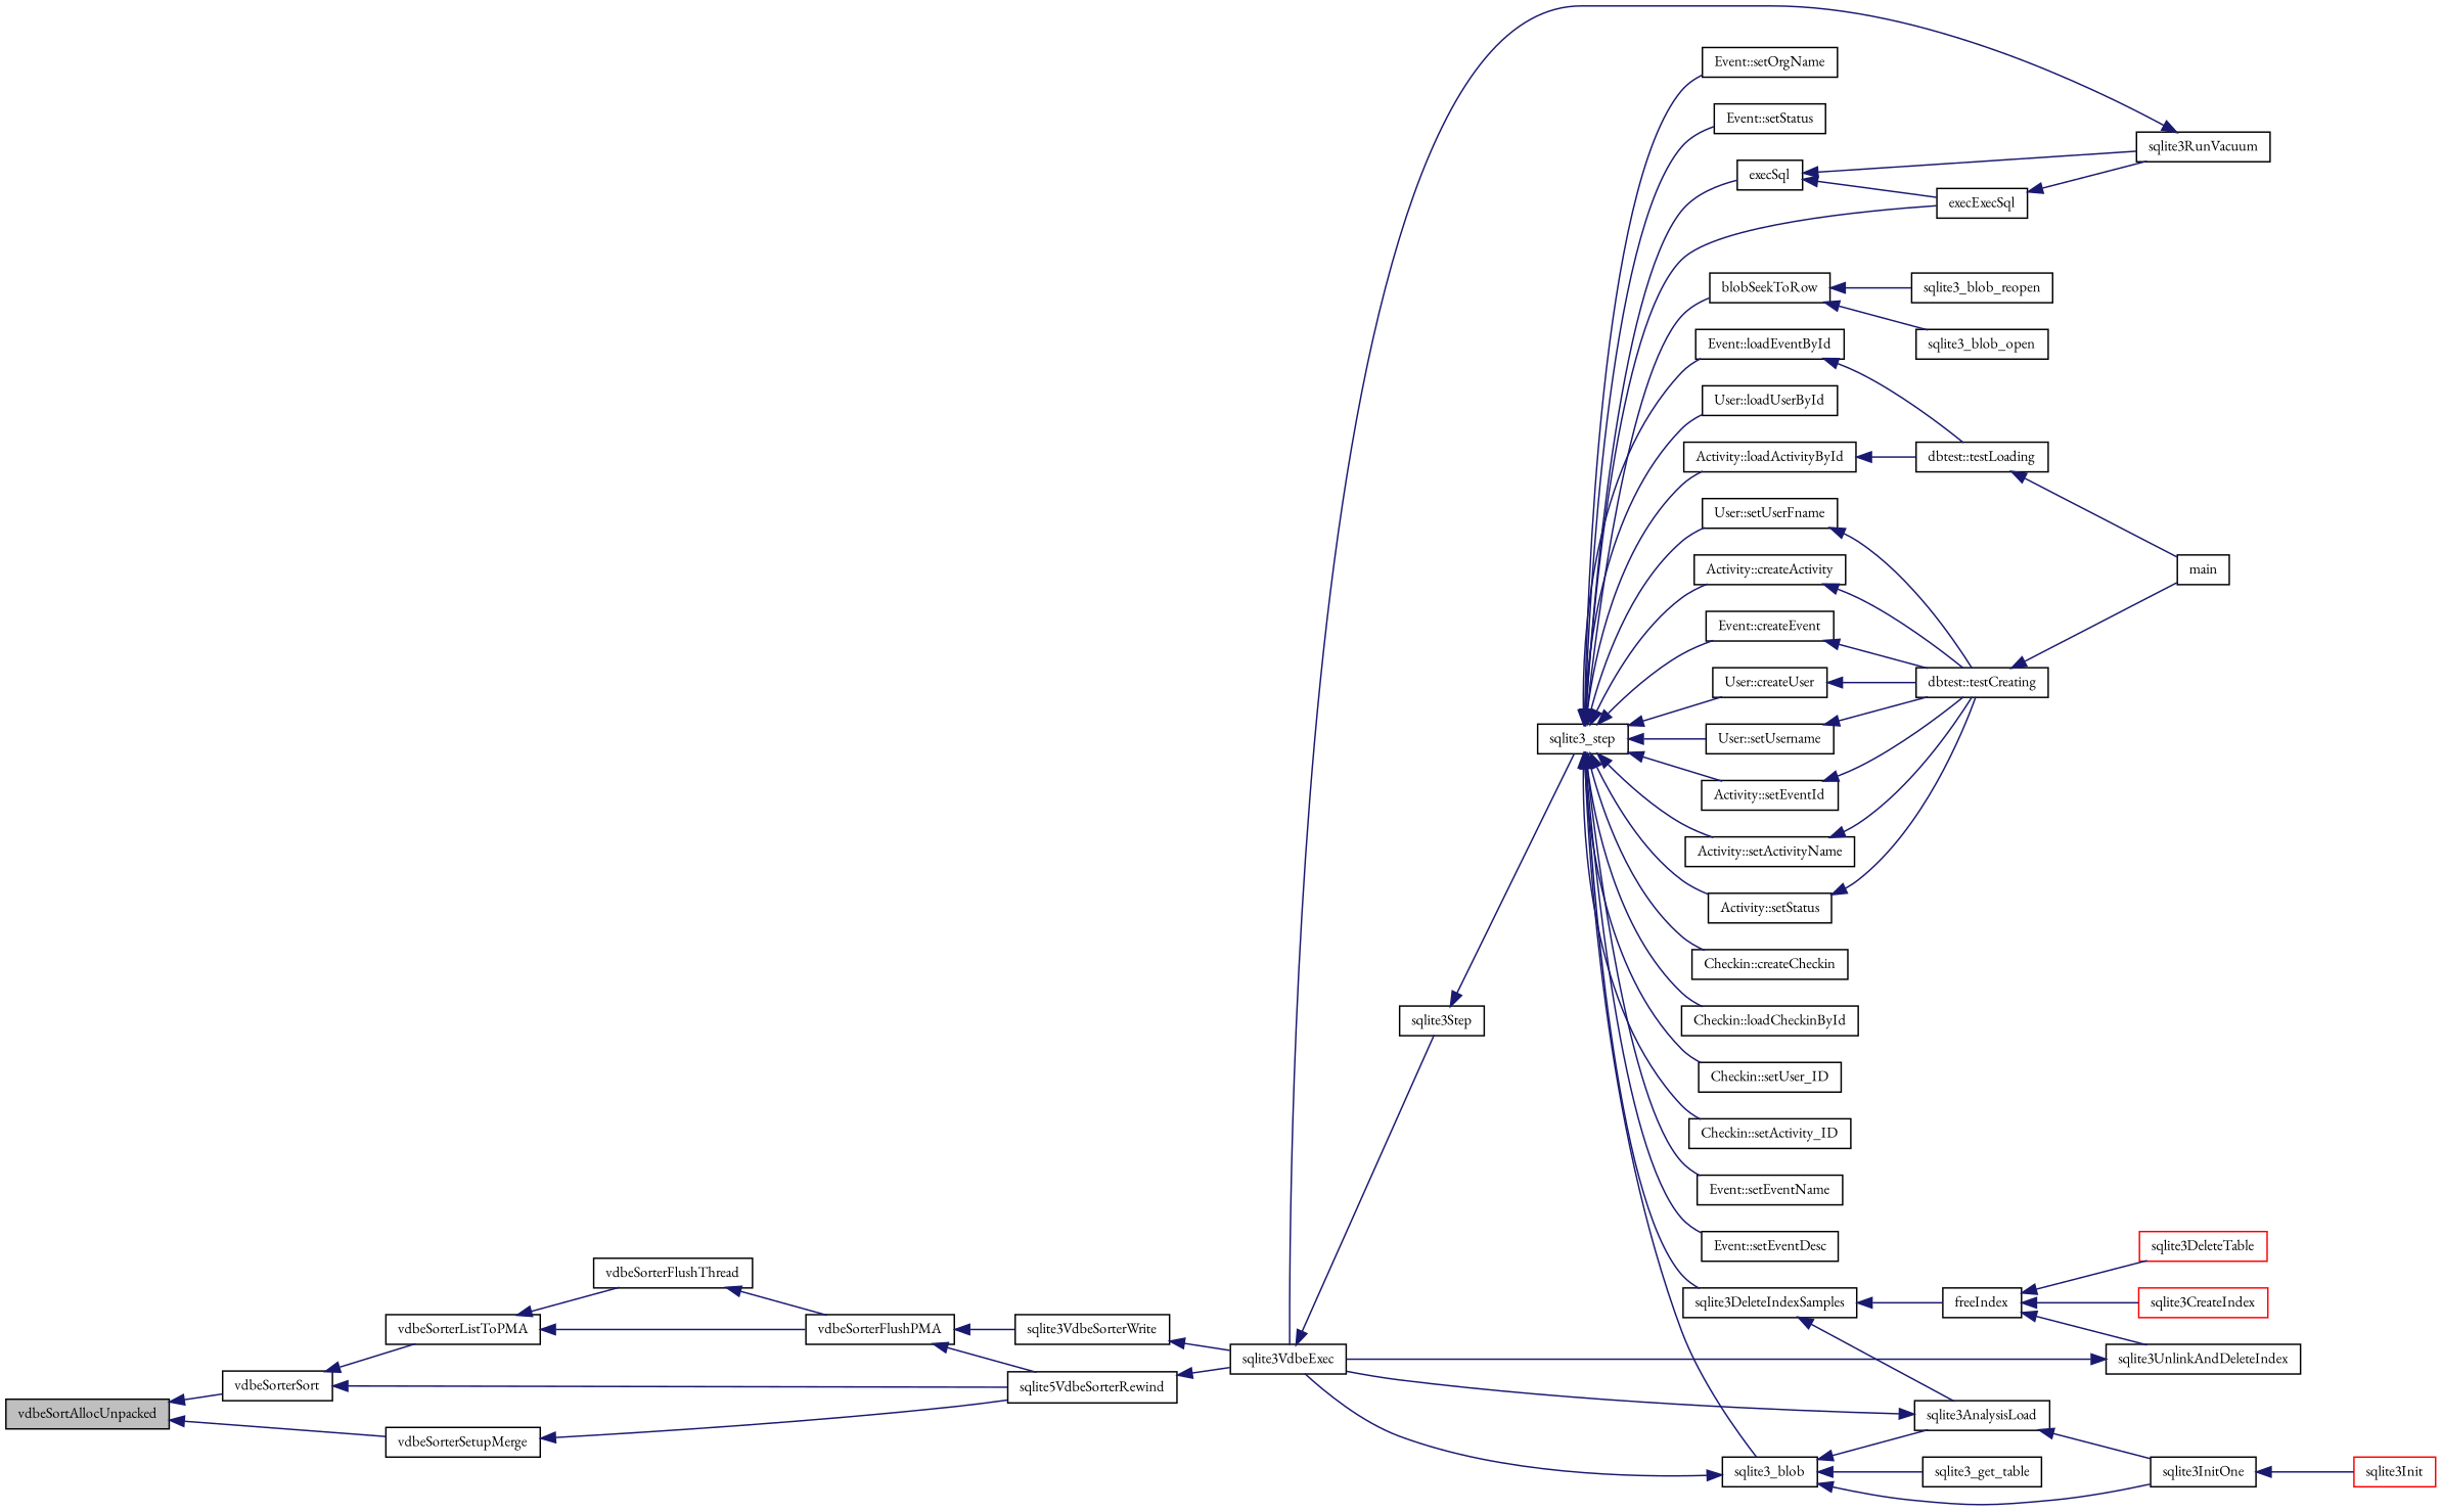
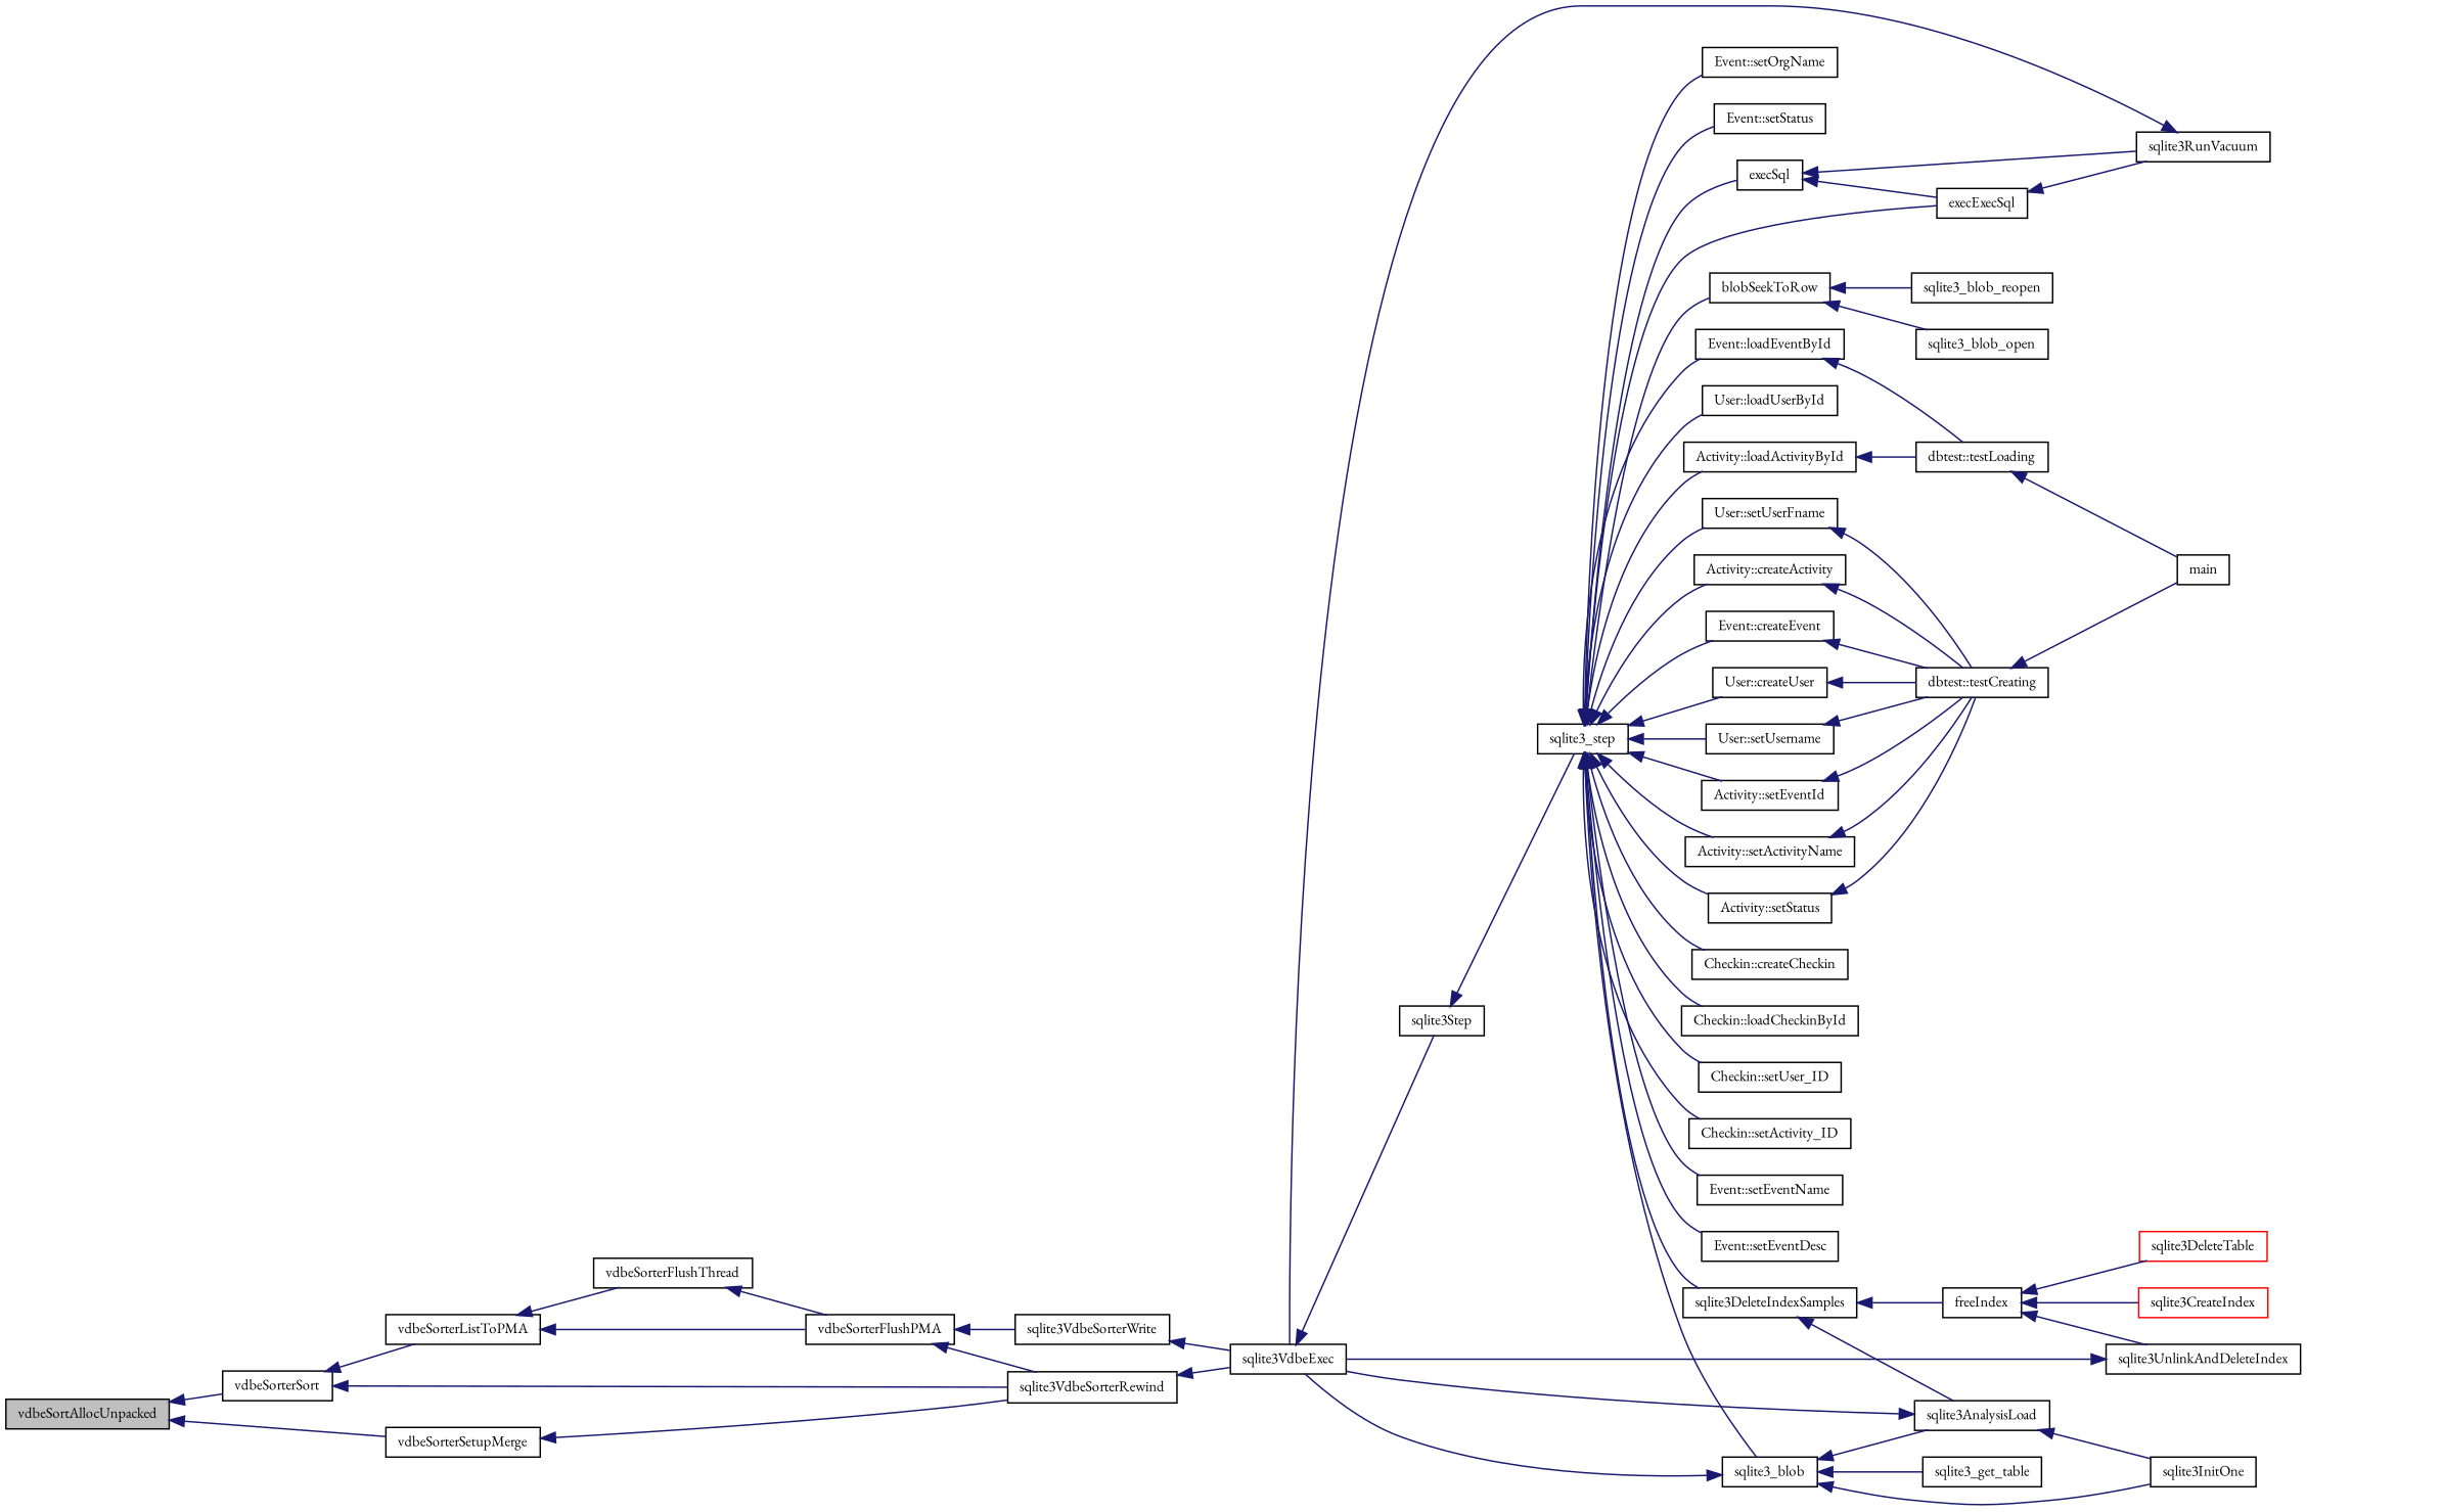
  digraph {
    fontname="EB Garamond"
    rankdir=LR
    node [color=black fillcolor=white fontname="EB Garamond" fontsize=10 shape=record style=filled]
    edge [color=midnightblue dir=back fontname="EB Garamond" fontsize=10 labelfontname=FreeSans labelfontsize=10 style=solid]
    n1 [fillcolor=grey75 fontcolor=black height=0.2 label=vdbeSortAllocUnpacked width=0.4]
    n2 [height=0.2 label=vdbeSorterSort width=0.4]
    n3 [height=0.2 label=vdbeSorterSetupMerge width=0.4]
    n4 [height=0.2 label=vdbeSorterListToPMA width=0.4]
-   n5 [height=0.2 label=sqlite5VdbeSorterRewind width=0.4]
+   n5 [height=0.2 label=sqlite3VdbeSorterRewind width=0.4]
    n6 [height=0.2 label=vdbeSorterFlushThread width=0.4]
    n7 [height=0.2 label=vdbeSorterFlushPMA width=0.4]
    n8 [height=0.2 label=sqlite3VdbeExec width=0.4]
    n9 [height=0.2 label=sqlite3VdbeSorterWrite width=0.4]
    n10 [height=0.2 label=sqlite3Step width=0.4]
    n11 [height=0.2 label=sqlite3_step width=0.4]
    n12 [height=0.2 label="Activity::createActivity" width=0.4]
    n13 [height=0.2 label="Activity::loadActivityById" width=0.4]
    n14 [height=0.2 label="Activity::setEventId" width=0.4]
    n15 [height=0.2 label="Activity::setActivityName" width=0.4]
    n16 [height=0.2 label="Activity::setStatus" width=0.4]
    n17 [height=0.2 label="Checkin::createCheckin" width=0.4]
    n18 [height=0.2 label="Checkin::loadCheckinById" width=0.4]
    n19 [height=0.2 label="Checkin::setUser_ID" width=0.4]
    n20 [height=0.2 label="Checkin::setActivity_ID" width=0.4]
    n21 [height=0.2 label="Event::createEvent" width=0.4]
    n22 [height=0.2 label="Event::loadEventById" width=0.4]
    n23 [height=0.2 label="Event::setEventName" width=0.4]
    n24 [height=0.2 label="Event::setEventDesc" width=0.4]
    n25 [height=0.2 label="Event::setOrgName" width=0.4]
    n26 [height=0.2 label="Event::setStatus" width=0.4]
    n27 [height=0.2 label=blobSeekToRow width=0.4]
    n28 [height=0.2 label=sqlite3DeleteIndexSamples width=0.4]
    n29 [height=0.2 label=sqlite3_blob width=0.4]
    n30 [height=0.2 label=execSql width=0.4]
    n31 [height=0.2 label=execExecSql width=0.4]
    n32 [height=0.2 label="User::createUser" width=0.4]
    n33 [height=0.2 label="User::loadUserById" width=0.4]
    n34 [height=0.2 label="User::setUsername" width=0.4]
    n35 [height=0.2 label="User::setUserFname" width=0.4]
    n36 [height=0.2 label="dbtest::testCreating" width=0.4]
    n37 [height=0.2 label="dbtest::testLoading" width=0.4]
    n38 [height=0.2 label=sqlite3_blob_open width=0.4]
    n39 [height=0.2 label=sqlite3_blob_reopen width=0.4]
    n40 [height=0.2 label=sqlite3AnalysisLoad width=0.4]
    n41 [height=0.2 label=freeIndex width=0.4]
    n42 [height=0.2 label=sqlite3InitOne width=0.4]
    n43 [height=0.2 label=sqlite3_get_table width=0.4]
    n44 [height=0.2 label=sqlite3RunVacuum width=0.4]
    n45 [height=0.2 label=main width=0.4]
    n46 [height=0.2 label=sqlite3UnlinkAndDeleteIndex width=0.4]
    n47 [color=red height=0.2 label=sqlite3DeleteTable width=0.4]
    n48 [color=red height=0.2 label=sqlite3CreateIndex width=0.4]
-   n49 [color=red height=0.2 label=sqlite3Init width=0.4]
    n1 -> n2
    n1 -> n3
    n2 -> n4
    n2 -> n5
    n3 -> n5
    n4 -> n6
    n4 -> n7
    n5 -> n8
    n6 -> n7
    n7 -> n5
    n7 -> n9
    n8 -> n10
    n9 -> n8
    n10 -> n11
    n11 -> n12
    n11 -> n13
    n11 -> n14
    n11 -> n15
    n11 -> n16
    n11 -> n17
    n11 -> n18
    n11 -> n19
    n11 -> n20
    n11 -> n21
    n11 -> n22
    n11 -> n23
    n11 -> n24
    n11 -> n25
    n11 -> n26
    n11 -> n27
    n11 -> n28
    n11 -> n29
    n11 -> n30
    n11 -> n31
    n11 -> n32
    n11 -> n33
    n11 -> n34
    n11 -> n35
    n12 -> n36
    n13 -> n37
    n14 -> n36
    n15 -> n36
    n16 -> n36
    n21 -> n36
    n22 -> n37
    n27 -> n38
    n27 -> n39
    n28 -> n40
    n28 -> n41
    n29 -> n8
    n29 -> n40
    n29 -> n42
    n29 -> n43
    n30 -> n31
    n30 -> n44
    n31 -> n44
    n32 -> n36
    n34 -> n36
    n35 -> n36
    n36 -> n45
    n37 -> n45
    n40 -> n8
    n40 -> n42
    n41 -> n46
    n41 -> n47
    n41 -> n48
-   n42 -> n49
    n44 -> n8
    n46 -> n8
  }
